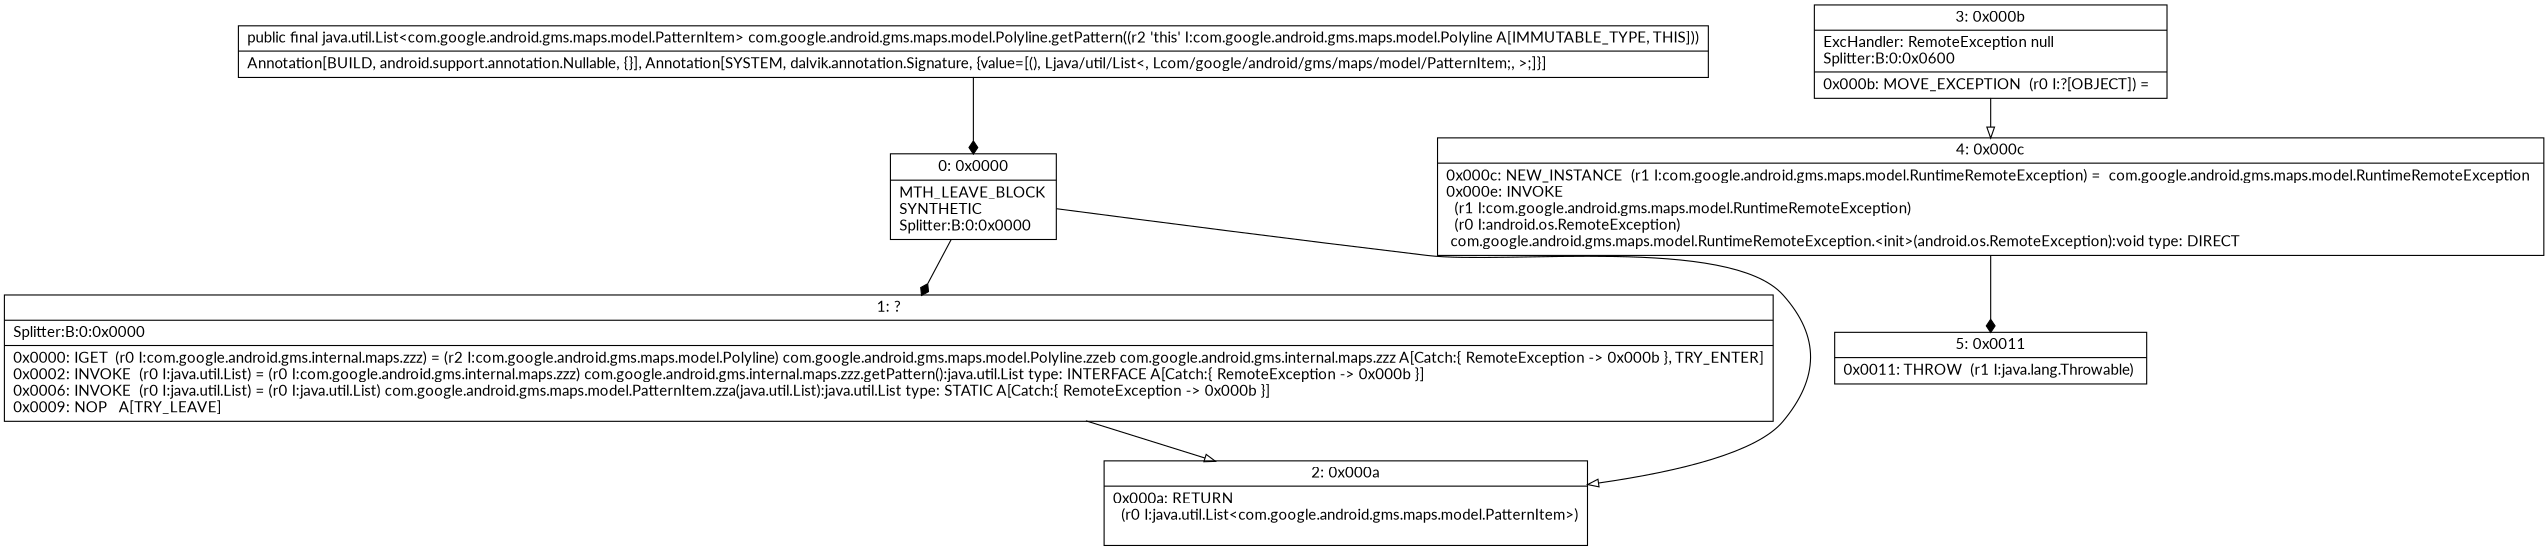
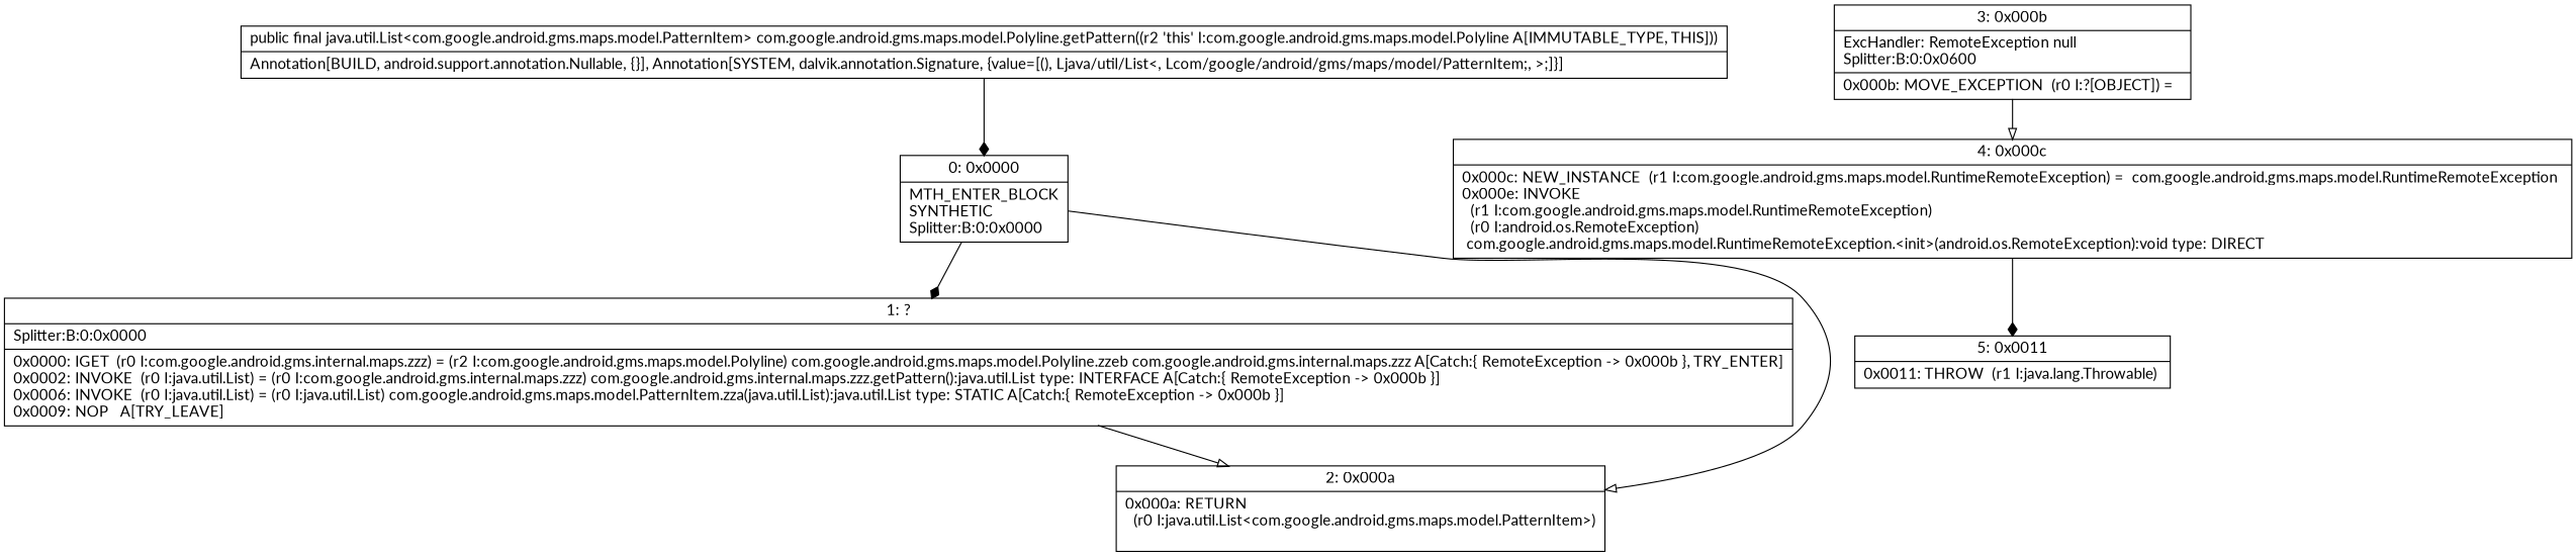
  digraph {
    fontname=Lato
    node [fontname=Lato shape=record]
    edge [arrowhead=diamond fontname=Lato]
-   n1 [label="{0\:\ 0x0000|MTH_LEAVE_BLOCK\lSYNTHETIC\lSplitter:B:0:0x0000\l}"]
+   n1 [label="{0\:\ 0x0000|MTH_ENTER_BLOCK\lSYNTHETIC\lSplitter:B:0:0x0000\l}"]
    n2 [label="{1\:\ ?|Splitter:B:0:0x0000\l|0x0000: IGET  (r0 I:com.google.android.gms.internal.maps.zzz) = (r2 I:com.google.android.gms.maps.model.Polyline) com.google.android.gms.maps.model.Polyline.zzeb com.google.android.gms.internal.maps.zzz A[Catch:\{ RemoteException \-\> 0x000b \}, TRY_ENTER]\l0x0002: INVOKE  (r0 I:java.util.List) = (r0 I:com.google.android.gms.internal.maps.zzz) com.google.android.gms.internal.maps.zzz.getPattern():java.util.List type: INTERFACE A[Catch:\{ RemoteException \-\> 0x000b \}]\l0x0006: INVOKE  (r0 I:java.util.List) = (r0 I:java.util.List) com.google.android.gms.maps.model.PatternItem.zza(java.util.List):java.util.List type: STATIC A[Catch:\{ RemoteException \-\> 0x000b \}]\l0x0009: NOP   A[TRY_LEAVE]\l}"]
    n3 [label="{2\:\ 0x000a|0x000a: RETURN  \l  (r0 I:java.util.List\<com.google.android.gms.maps.model.PatternItem\>)\l \l}"]
    n4 [label="{3\:\ 0x000b|ExcHandler: RemoteException null\lSplitter:B:0:0x0600\l|0x000b: MOVE_EXCEPTION  (r0 I:?[OBJECT]) =  \l}"]
    n5 [label="{4\:\ 0x000c|0x000c: NEW_INSTANCE  (r1 I:com.google.android.gms.maps.model.RuntimeRemoteException) =  com.google.android.gms.maps.model.RuntimeRemoteException \l0x000e: INVOKE  \l  (r1 I:com.google.android.gms.maps.model.RuntimeRemoteException)\l  (r0 I:android.os.RemoteException)\l com.google.android.gms.maps.model.RuntimeRemoteException.\<init\>(android.os.RemoteException):void type: DIRECT \l}"]
    n6 [label="{5\:\ 0x0011|0x0011: THROW  (r1 I:java.lang.Throwable) \l}"]
    n7 [label="{public final java.util.List\<com.google.android.gms.maps.model.PatternItem\> com.google.android.gms.maps.model.Polyline.getPattern((r2 'this' I:com.google.android.gms.maps.model.Polyline A[IMMUTABLE_TYPE, THIS]))  | Annotation[BUILD, android.support.annotation.Nullable, \{\}], Annotation[SYSTEM, dalvik.annotation.Signature, \{value=[(), Ljava\/util\/List\<, Lcom\/google\/android\/gms\/maps\/model\/PatternItem;, \>;]\}]\l}"]
    n1 -> n2
    n1 -> n3 [arrowhead=onormal]
    n2 -> n3 [arrowhead=onormal]
    n4 -> n5 [arrowhead=onormal]
    n5 -> n6
    n7 -> n1
  }
